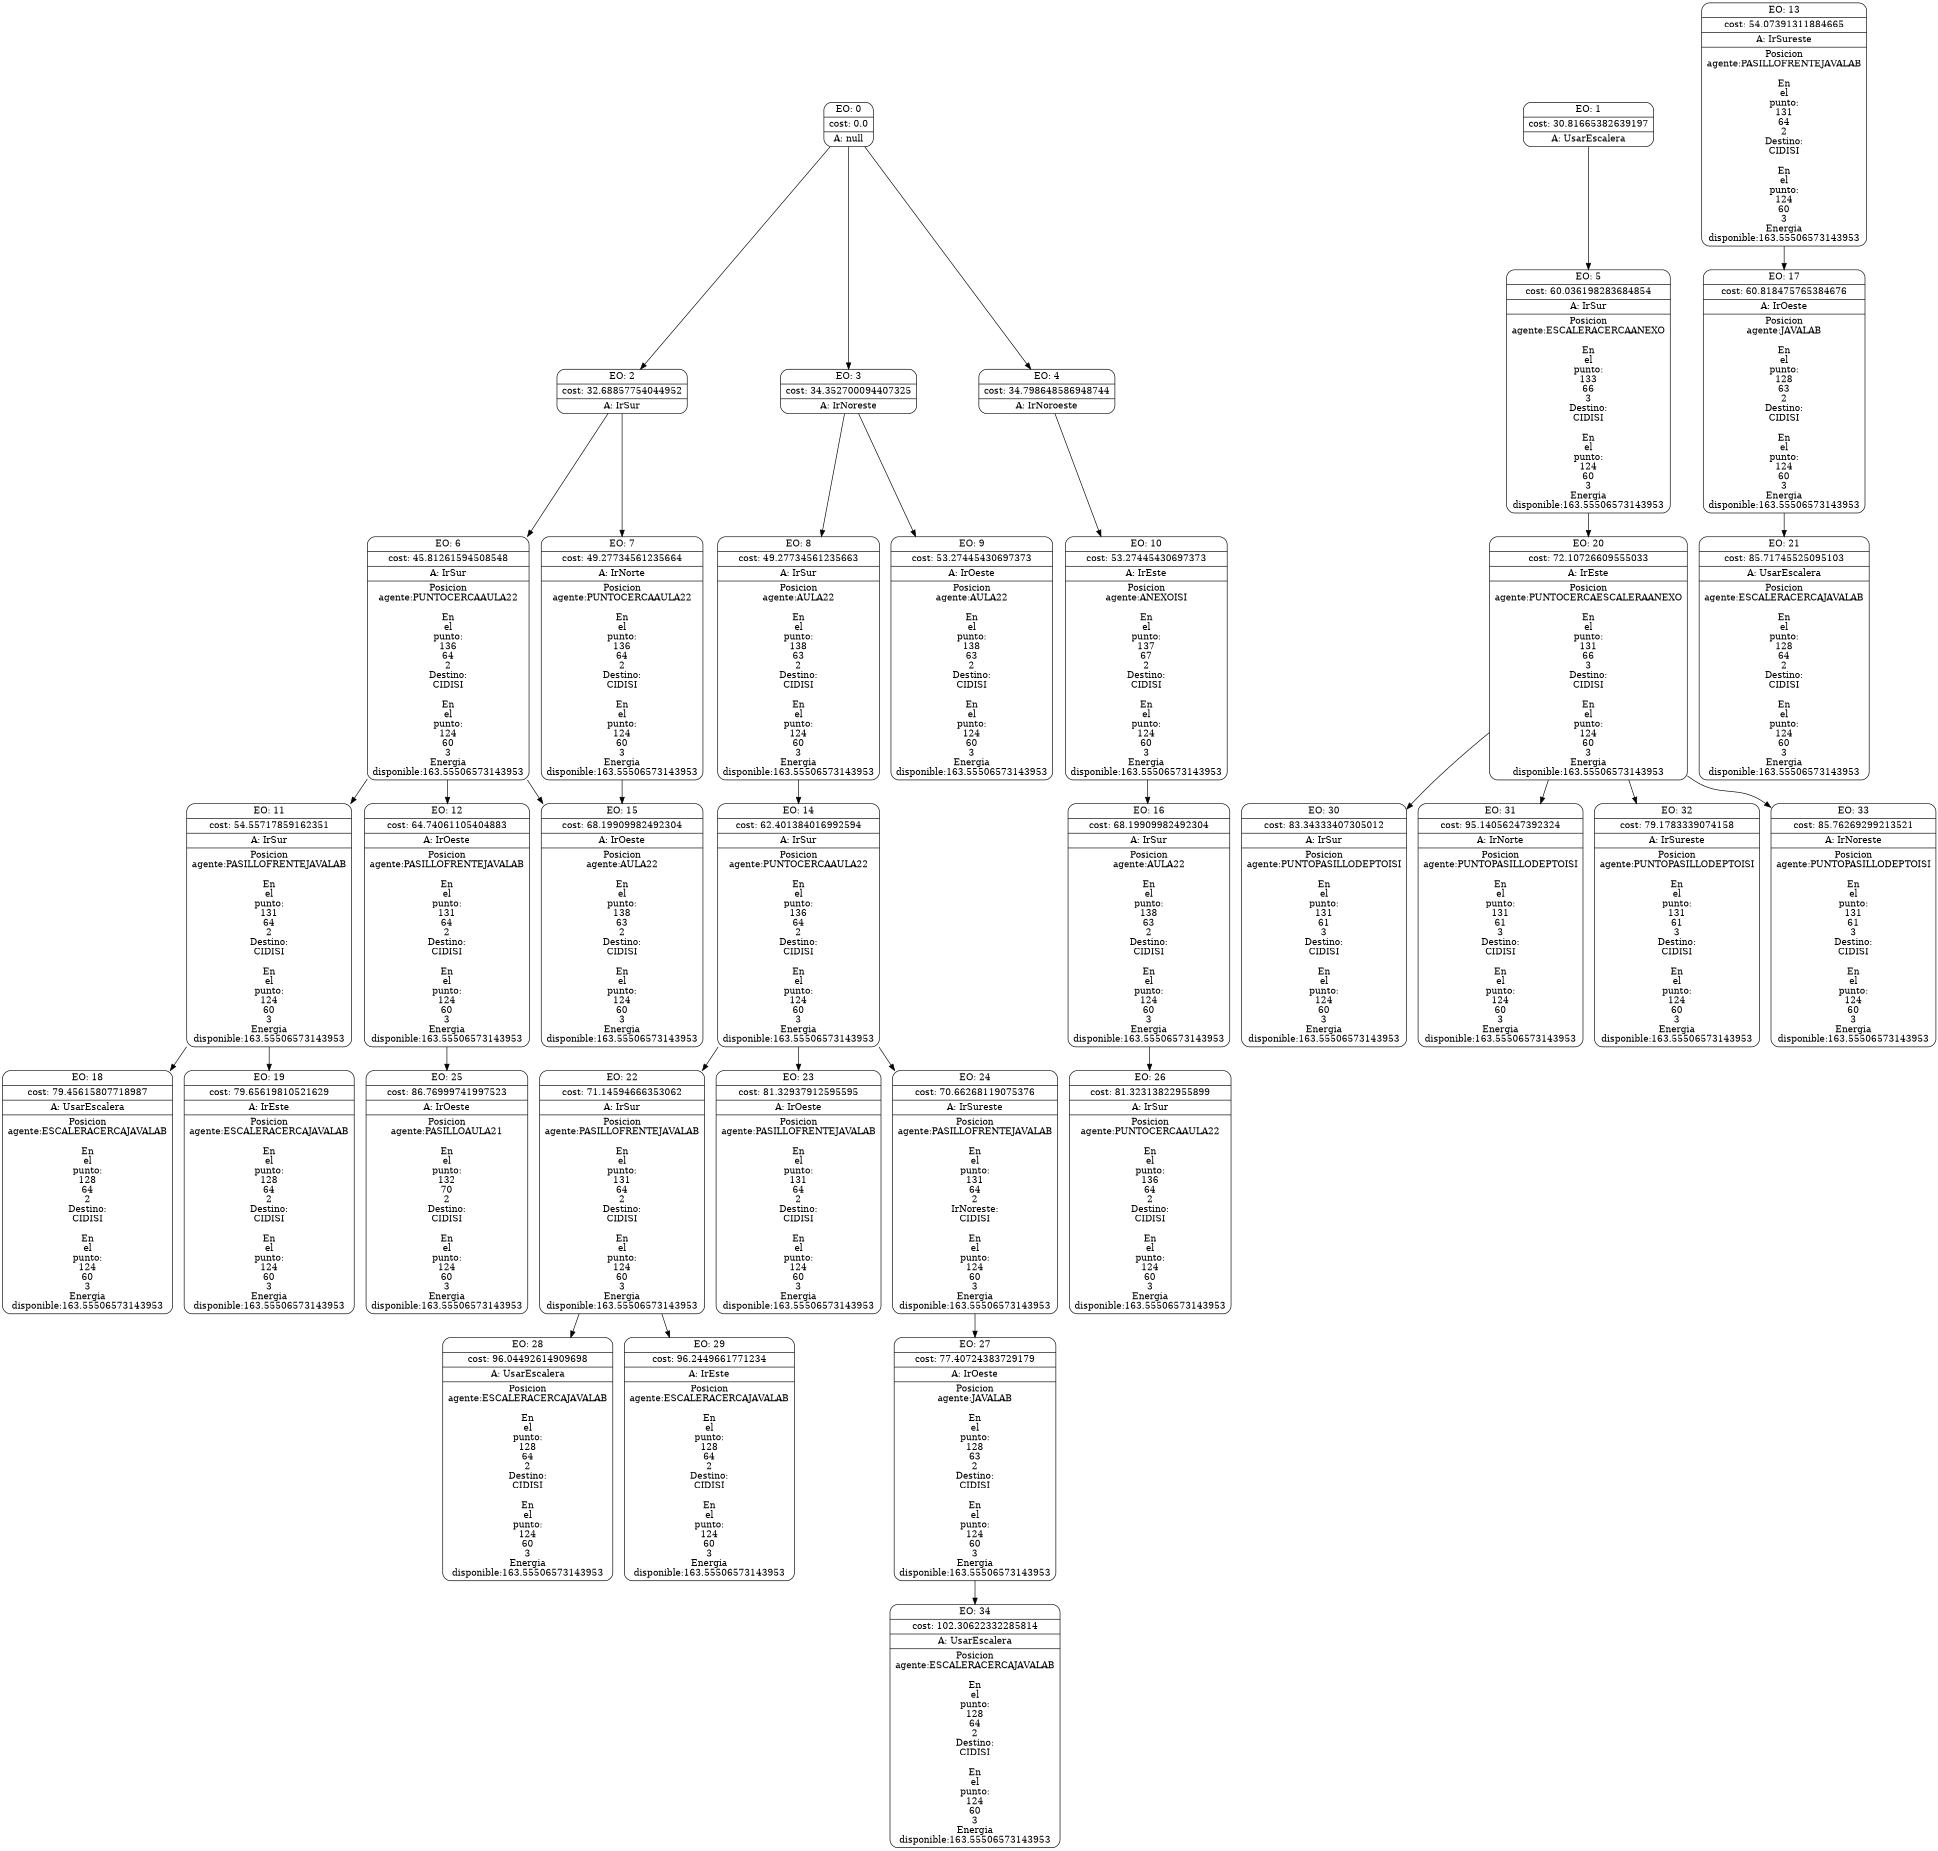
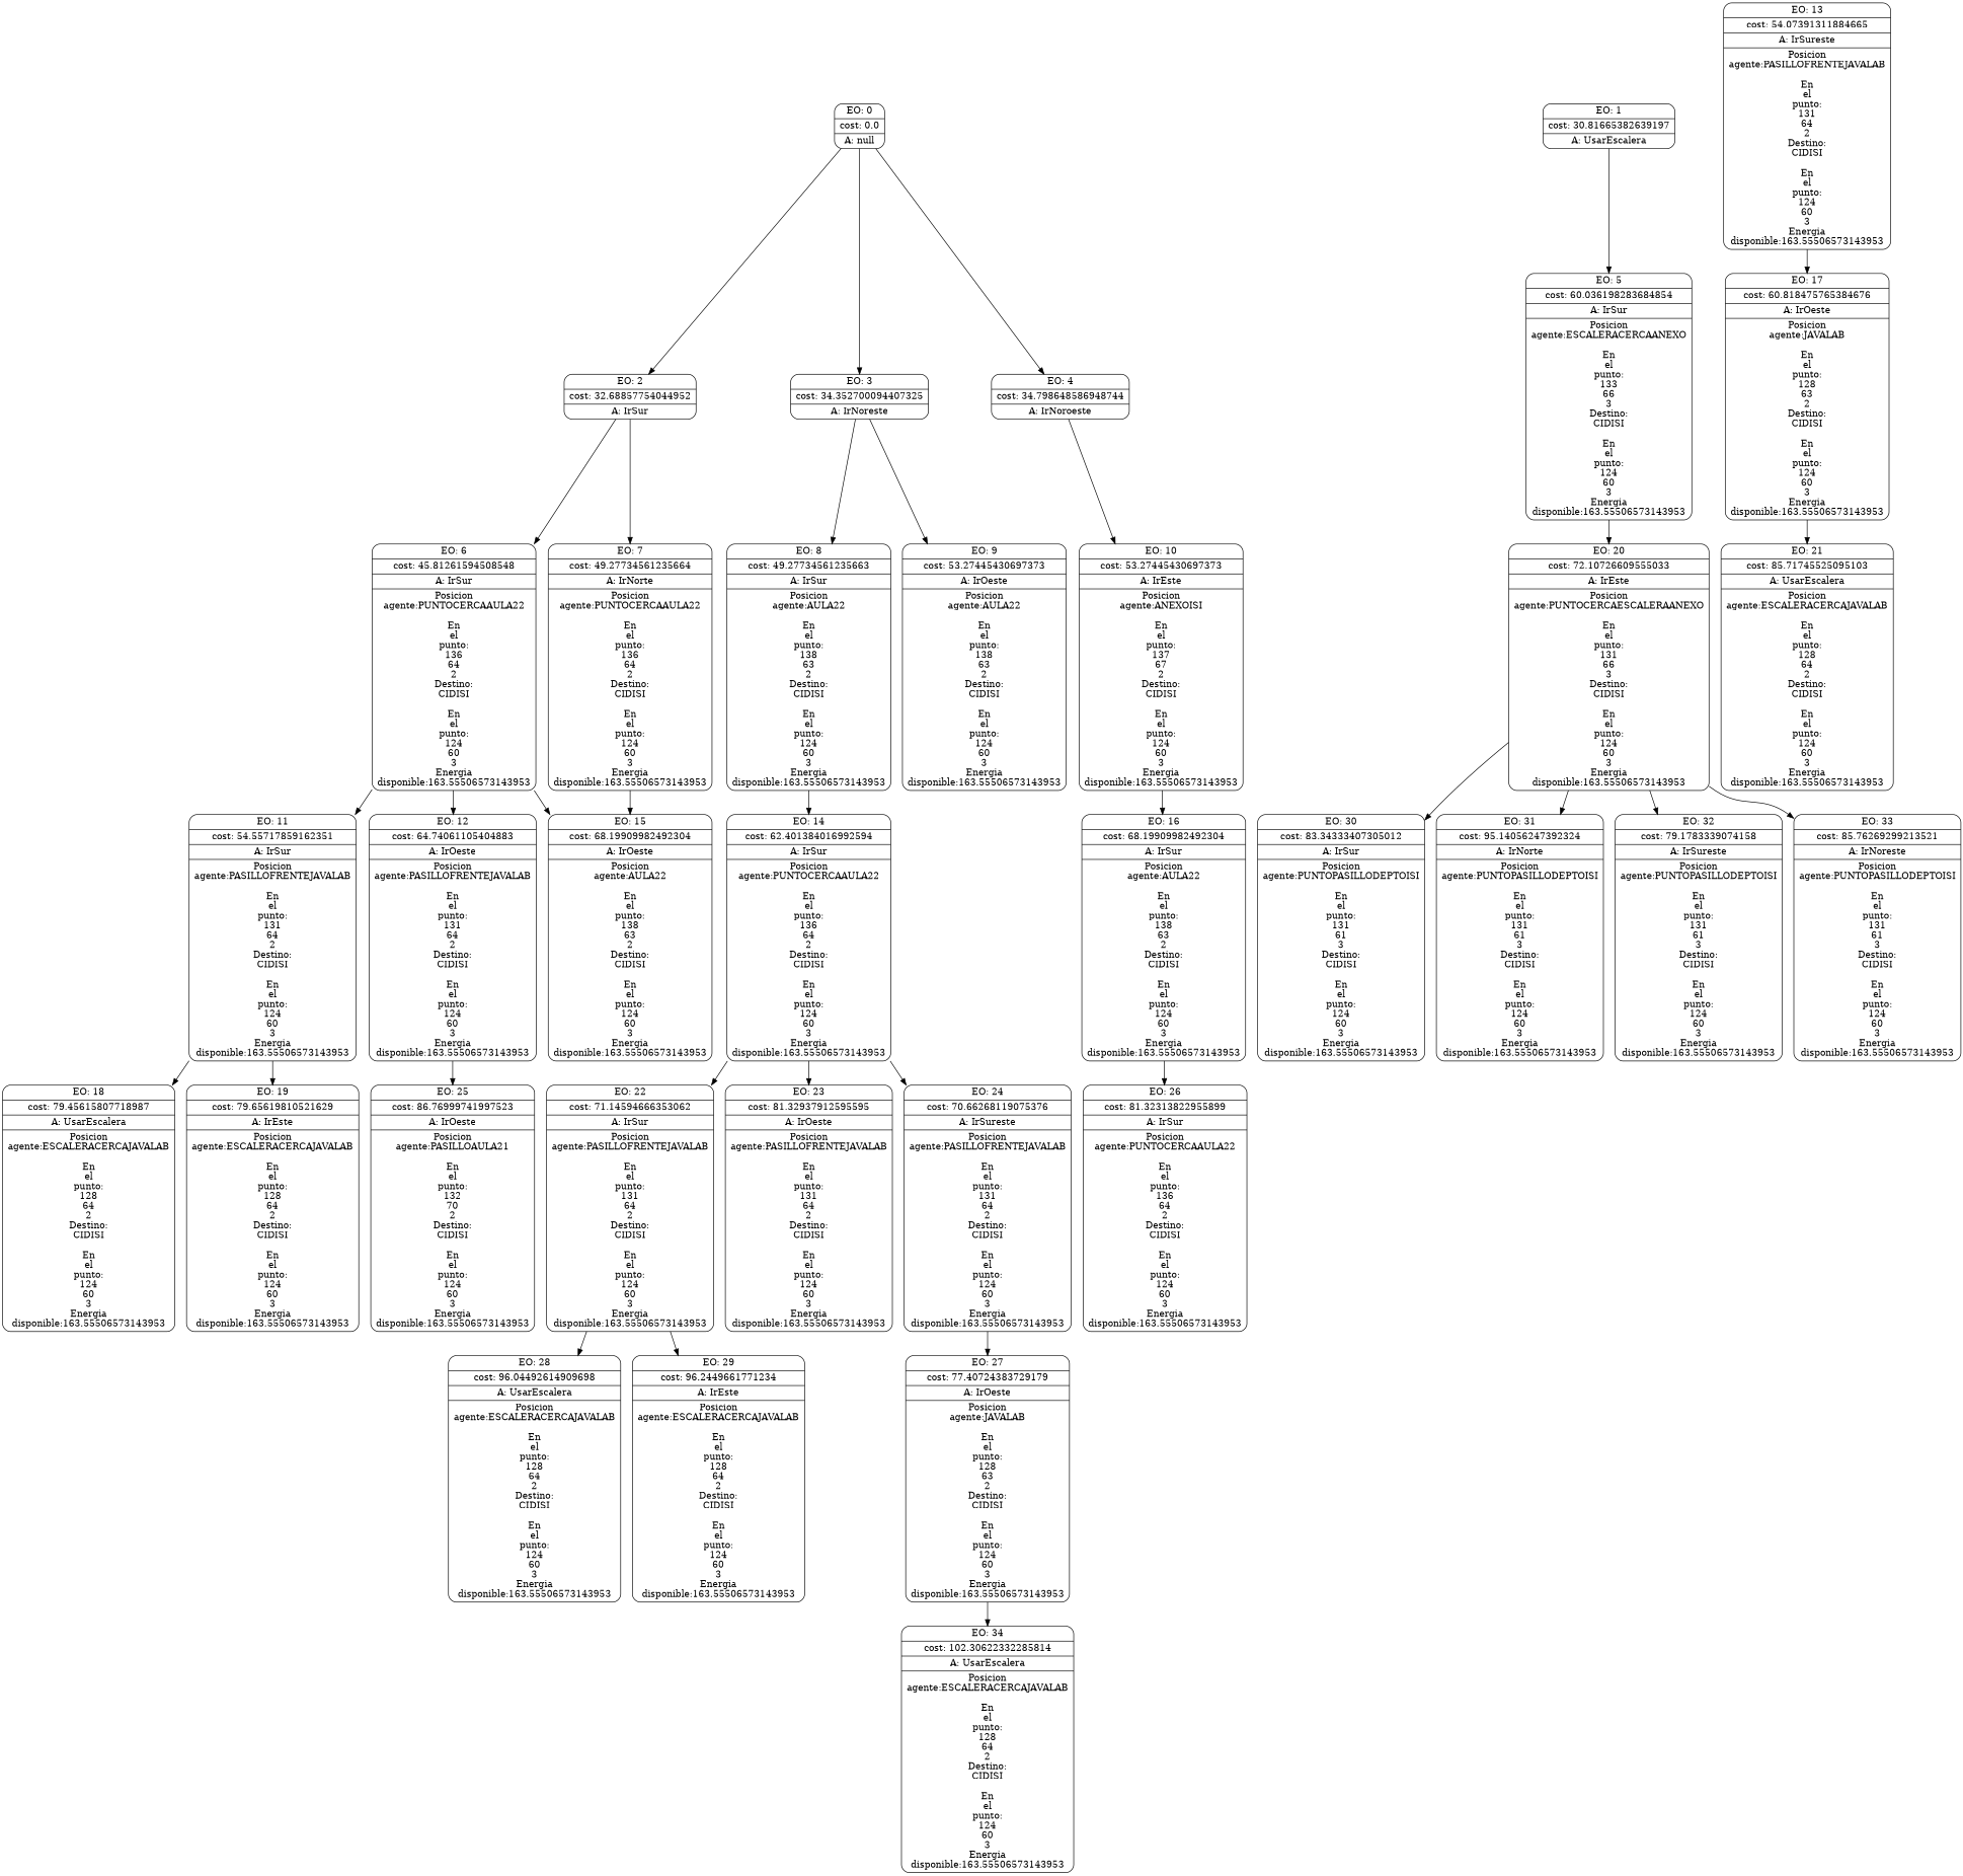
  digraph {
    node [shape=Mrecord]
    n1 [label="{EO: 0|cost: 0.0|A: null}"]
    n2 [label="{EO: 2|cost: 32.68857754044952|A: IrSur}"]
    n3 [label="{EO: 3|cost: 34.352700094407325|A: IrNoreste}"]
    n4 [label="{EO: 4|cost: 34.798648586948744|A: IrNoroeste}"]
    n5 [label="{EO: 1|cost: 30.81665382639197|A: UsarEscalera}"]
    n6 [label="{EO: 5|cost: 60.036198283684854|A: IrSur|Posicion\nagente:ESCALERACERCAANEXO\n\nEn\nel\npunto:\n133\n66\n3\nDestino:\nCIDISI\n\nEn\nel\npunto:\n124\n60\n3\nEnergia\ndisponible:163.55506573143953\n}"]
    n7 [label="{EO: 6|cost: 45.81261594508548|A: IrSur|Posicion\nagente:PUNTOCERCAAULA22\n\nEn\nel\npunto:\n136\n64\n2\nDestino:\nCIDISI\n\nEn\nel\npunto:\n124\n60\n3\nEnergia\ndisponible:163.55506573143953\n}"]
    n8 [label="{EO: 7|cost: 49.27734561235664|A: IrNorte|Posicion\nagente:PUNTOCERCAAULA22\n\nEn\nel\npunto:\n136\n64\n2\nDestino:\nCIDISI\n\nEn\nel\npunto:\n124\n60\n3\nEnergia\ndisponible:163.55506573143953\n}"]
    n9 [label="{EO: 8|cost: 49.27734561235663|A: IrSur|Posicion\nagente:AULA22\n\nEn\nel\npunto:\n138\n63\n2\nDestino:\nCIDISI\n\nEn\nel\npunto:\n124\n60\n3\nEnergia\ndisponible:163.55506573143953\n}"]
    n10 [label="{EO: 9|cost: 53.27445430697373|A: IrOeste|Posicion\nagente:AULA22\n\nEn\nel\npunto:\n138\n63\n2\nDestino:\nCIDISI\n\nEn\nel\npunto:\n124\n60\n3\nEnergia\ndisponible:163.55506573143953\n}"]
    n11 [label="{EO: 10|cost: 53.27445430697373|A: IrEste|Posicion\nagente:ANEXOISI\n\nEn\nel\npunto:\n137\n67\n2\nDestino:\nCIDISI\n\nEn\nel\npunto:\n124\n60\n3\nEnergia\ndisponible:163.55506573143953\n}"]
    n12 [label="{EO: 20|cost: 72.10726609555033|A: IrEste|Posicion\nagente:PUNTOCERCAESCALERAANEXO\n\nEn\nel\npunto:\n131\n66\n3\nDestino:\nCIDISI\n\nEn\nel\npunto:\n124\n60\n3\nEnergia\ndisponible:163.55506573143953\n}"]
    n13 [label="{EO: 30|cost: 83.34333407305012|A: IrSur|Posicion\nagente:PUNTOPASILLODEPTOISI\n\nEn\nel\npunto:\n131\n61\n3\nDestino:\nCIDISI\n\nEn\nel\npunto:\n124\n60\n3\nEnergia\ndisponible:163.55506573143953\n}"]
    n14 [label="{EO: 31|cost: 95.14056247392324|A: IrNorte|Posicion\nagente:PUNTOPASILLODEPTOISI\n\nEn\nel\npunto:\n131\n61\n3\nDestino:\nCIDISI\n\nEn\nel\npunto:\n124\n60\n3\nEnergia\ndisponible:163.55506573143953\n}"]
    n15 [label="{EO: 32|cost: 79.1783339074158|A: IrSureste|Posicion\nagente:PUNTOPASILLODEPTOISI\n\nEn\nel\npunto:\n131\n61\n3\nDestino:\nCIDISI\n\nEn\nel\npunto:\n124\n60\n3\nEnergia\ndisponible:163.55506573143953\n}"]
    n16 [label="{EO: 33|cost: 85.76269299213521|A: IrNoreste|Posicion\nagente:PUNTOPASILLODEPTOISI\n\nEn\nel\npunto:\n131\n61\n3\nDestino:\nCIDISI\n\nEn\nel\npunto:\n124\n60\n3\nEnergia\ndisponible:163.55506573143953\n}"]
    n17 [label="{EO: 11|cost: 54.55717859162351|A: IrSur|Posicion\nagente:PASILLOFRENTEJAVALAB\n\nEn\nel\npunto:\n131\n64\n2\nDestino:\nCIDISI\n\nEn\nel\npunto:\n124\n60\n3\nEnergia\ndisponible:163.55506573143953\n}"]
    n18 [label="{EO: 12|cost: 64.74061105404883|A: IrOeste|Posicion\nagente:PASILLOFRENTEJAVALAB\n\nEn\nel\npunto:\n131\n64\n2\nDestino:\nCIDISI\n\nEn\nel\npunto:\n124\n60\n3\nEnergia\ndisponible:163.55506573143953\n}"]
    n19 [label="{EO: 15|cost: 68.19909982492304|A: IrOeste|Posicion\nagente:AULA22\n\nEn\nel\npunto:\n138\n63\n2\nDestino:\nCIDISI\n\nEn\nel\npunto:\n124\n60\n3\nEnergia\ndisponible:163.55506573143953\n}"]
    n20 [label="{EO: 18|cost: 79.45615807718987|A: UsarEscalera|Posicion\nagente:ESCALERACERCAJAVALAB\n\nEn\nel\npunto:\n128\n64\n2\nDestino:\nCIDISI\n\nEn\nel\npunto:\n124\n60\n3\nEnergia\ndisponible:163.55506573143953\n}"]
    n21 [label="{EO: 19|cost: 79.65619810521629|A: IrEste|Posicion\nagente:ESCALERACERCAJAVALAB\n\nEn\nel\npunto:\n128\n64\n2\nDestino:\nCIDISI\n\nEn\nel\npunto:\n124\n60\n3\nEnergia\ndisponible:163.55506573143953\n}"]
    n22 [label="{EO: 25|cost: 86.76999741997523|A: IrOeste|Posicion\nagente:PASILLOAULA21\n\nEn\nel\npunto:\n132\n70\n2\nDestino:\nCIDISI\n\nEn\nel\npunto:\n124\n60\n3\nEnergia\ndisponible:163.55506573143953\n}"]
    n23 [label="{EO: 13|cost: 54.07391311884665|A: IrSureste|Posicion\nagente:PASILLOFRENTEJAVALAB\n\nEn\nel\npunto:\n131\n64\n2\nDestino:\nCIDISI\n\nEn\nel\npunto:\n124\n60\n3\nEnergia\ndisponible:163.55506573143953\n}"]
    n24 [label="{EO: 17|cost: 60.818475765384676|A: IrOeste|Posicion\nagente:JAVALAB\n\nEn\nel\npunto:\n128\n63\n2\nDestino:\nCIDISI\n\nEn\nel\npunto:\n124\n60\n3\nEnergia\ndisponible:163.55506573143953\n}"]
    n25 [label="{EO: 21|cost: 85.71745525095103|A: UsarEscalera|Posicion\nagente:ESCALERACERCAJAVALAB\n\nEn\nel\npunto:\n128\n64\n2\nDestino:\nCIDISI\n\nEn\nel\npunto:\n124\n60\n3\nEnergia\ndisponible:163.55506573143953\n}"]
    n26 [label="{EO: 14|cost: 62.401384016992594|A: IrSur|Posicion\nagente:PUNTOCERCAAULA22\n\nEn\nel\npunto:\n136\n64\n2\nDestino:\nCIDISI\n\nEn\nel\npunto:\n124\n60\n3\nEnergia\ndisponible:163.55506573143953\n}"]
    n27 [label="{EO: 22|cost: 71.14594666353062|A: IrSur|Posicion\nagente:PASILLOFRENTEJAVALAB\n\nEn\nel\npunto:\n131\n64\n2\nDestino:\nCIDISI\n\nEn\nel\npunto:\n124\n60\n3\nEnergia\ndisponible:163.55506573143953\n}"]
    n28 [label="{EO: 23|cost: 81.32937912595595|A: IrOeste|Posicion\nagente:PASILLOFRENTEJAVALAB\n\nEn\nel\npunto:\n131\n64\n2\nDestino:\nCIDISI\n\nEn\nel\npunto:\n124\n60\n3\nEnergia\ndisponible:163.55506573143953\n}"]
-   n29 [label="{EO: 24|cost: 70.66268119075376|A: IrSureste|Posicion\nagente:PASILLOFRENTEJAVALAB\n\nEn\nel\npunto:\n131\n64\n2\nIrNoreste:\nCIDISI\n\nEn\nel\npunto:\n124\n60\n3\nEnergia\ndisponible:163.55506573143953\n}"]
+   n29 [label="{EO: 24|cost: 70.66268119075376|A: IrSureste|Posicion\nagente:PASILLOFRENTEJAVALAB\n\nEn\nel\npunto:\n131\n64\n2\nDestino:\nCIDISI\n\nEn\nel\npunto:\n124\n60\n3\nEnergia\ndisponible:163.55506573143953\n}"]
    n30 [label="{EO: 28|cost: 96.04492614909698|A: UsarEscalera|Posicion\nagente:ESCALERACERCAJAVALAB\n\nEn\nel\npunto:\n128\n64\n2\nDestino:\nCIDISI\n\nEn\nel\npunto:\n124\n60\n3\nEnergia\ndisponible:163.55506573143953\n}"]
    n31 [label="{EO: 29|cost: 96.2449661771234|A: IrEste|Posicion\nagente:ESCALERACERCAJAVALAB\n\nEn\nel\npunto:\n128\n64\n2\nDestino:\nCIDISI\n\nEn\nel\npunto:\n124\n60\n3\nEnergia\ndisponible:163.55506573143953\n}"]
    n32 [label="{EO: 27|cost: 77.40724383729179|A: IrOeste|Posicion\nagente:JAVALAB\n\nEn\nel\npunto:\n128\n63\n2\nDestino:\nCIDISI\n\nEn\nel\npunto:\n124\n60\n3\nEnergia\ndisponible:163.55506573143953\n}"]
    n33 [label="{EO: 34|cost: 102.30622332285814|A: UsarEscalera|Posicion\nagente:ESCALERACERCAJAVALAB\n\nEn\nel\npunto:\n128\n64\n2\nDestino:\nCIDISI\n\nEn\nel\npunto:\n124\n60\n3\nEnergia\ndisponible:163.55506573143953\n}"]
    n34 [label="{EO: 16|cost: 68.19909982492304|A: IrSur|Posicion\nagente:AULA22\n\nEn\nel\npunto:\n138\n63\n2\nDestino:\nCIDISI\n\nEn\nel\npunto:\n124\n60\n3\nEnergia\ndisponible:163.55506573143953\n}"]
    n35 [label="{EO: 26|cost: 81.32313822955899|A: IrSur|Posicion\nagente:PUNTOCERCAAULA22\n\nEn\nel\npunto:\n136\n64\n2\nDestino:\nCIDISI\n\nEn\nel\npunto:\n124\n60\n3\nEnergia\ndisponible:163.55506573143953\n}"]
    n1 -> n2
    n1 -> n3
    n1 -> n4
    n2 -> n7
    n2 -> n8
    n3 -> n9
    n3 -> n10
    n4 -> n11
    n5 -> n6
    n6 -> n12
    n7 -> n17
    n7 -> n18
    n7 -> n19
    n8 -> n19
    n9 -> n26
    n11 -> n34
    n12 -> n13
    n12 -> n14
    n12 -> n15
    n12 -> n16
    n17 -> n20
    n17 -> n21
    n18 -> n22
    n23 -> n24
    n24 -> n25
    n26 -> n27
    n26 -> n28
    n26 -> n29
    n27 -> n30
    n27 -> n31
    n29 -> n32
    n32 -> n33
    n34 -> n35
  }
